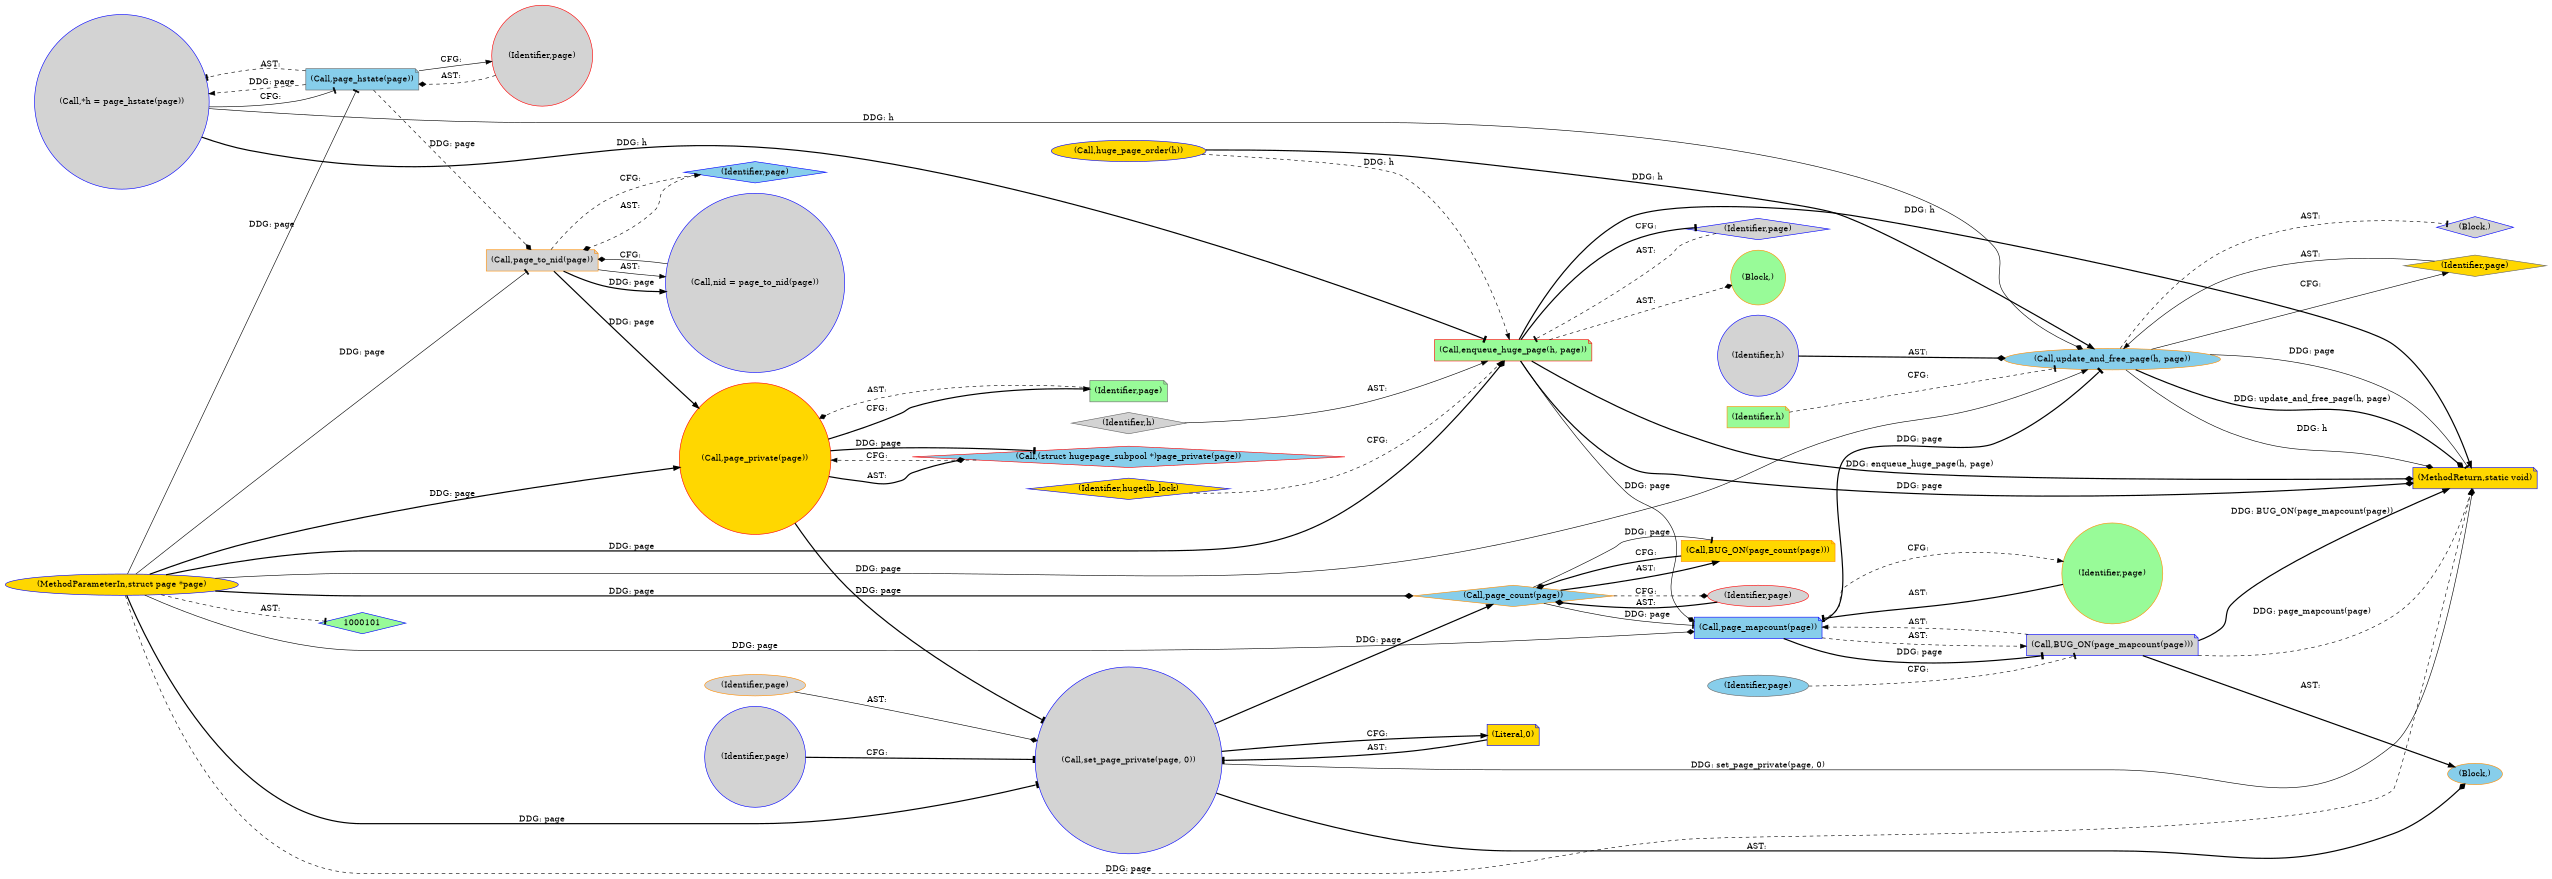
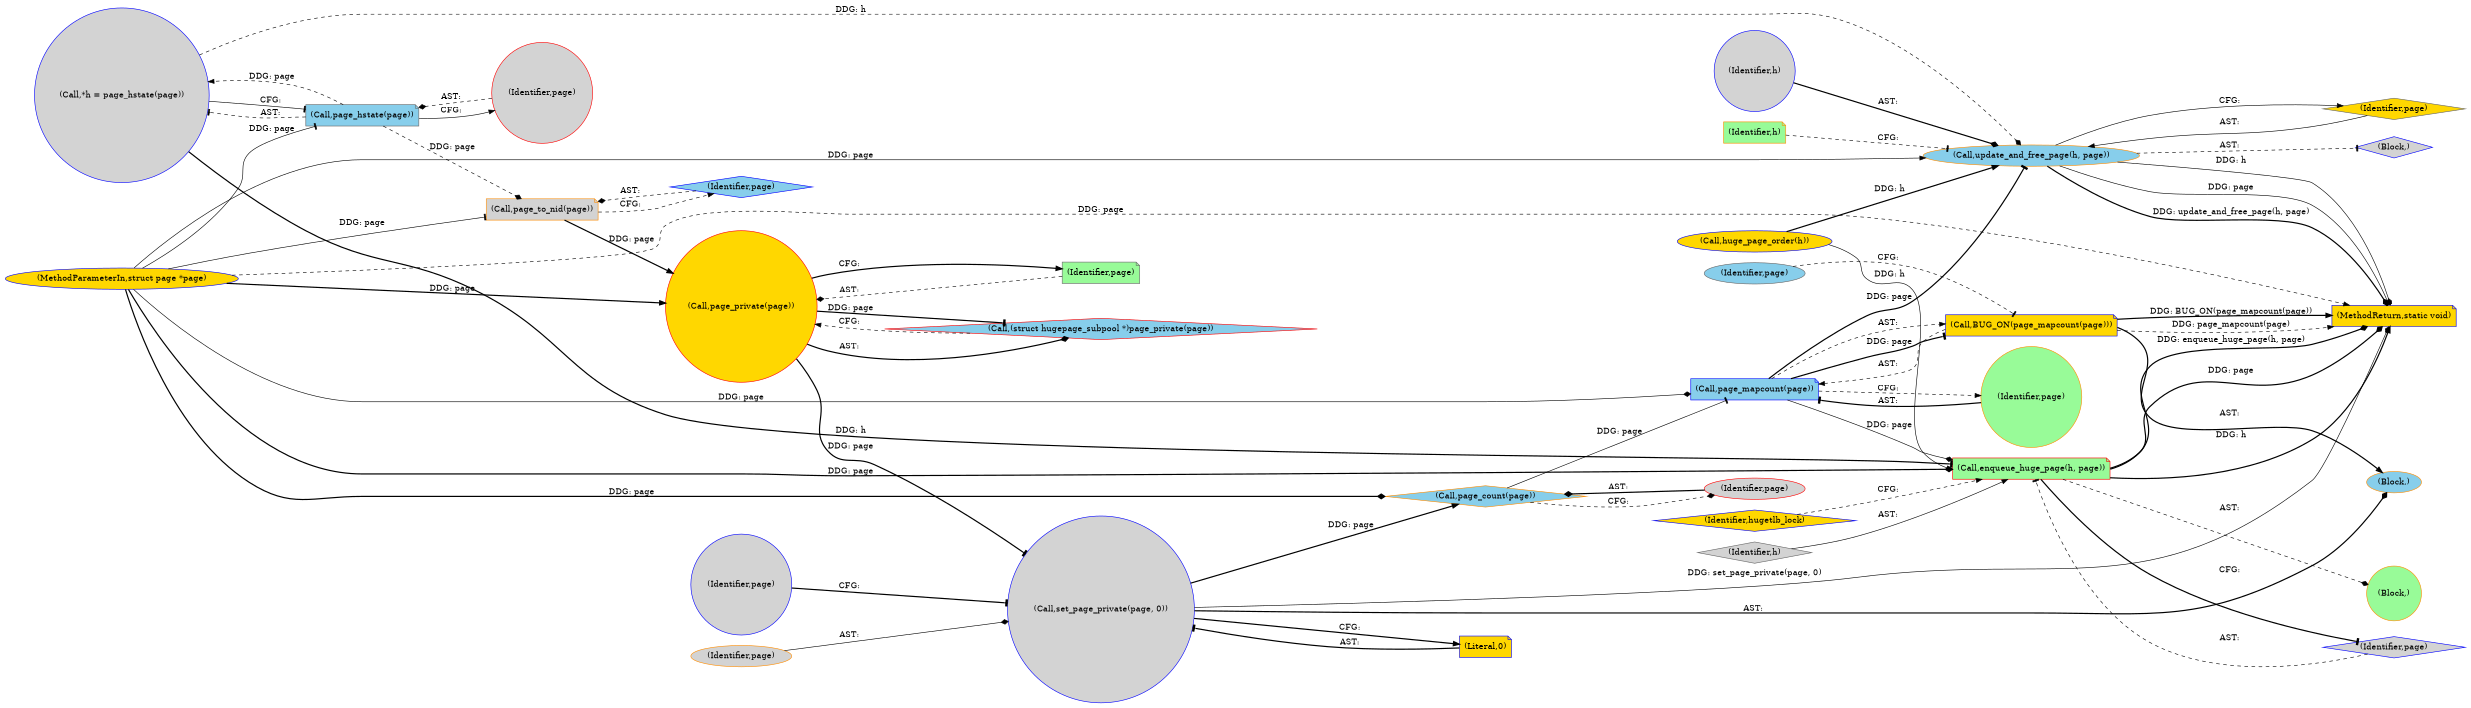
  digraph {
    rankdir=LR
    node [color=blue fillcolor=lightgrey shape=note style=filled]
    edge [arrowhead=normal style=bold]
    n1 [fillcolor=skyblue label="(Call,page_mapcount(page))"]
-   n2 [label="(Call,BUG_ON(page_mapcount(page)))"]
+   n2 [fillcolor=gold label="(Call,BUG_ON(page_mapcount(page)))"]
    n3 [color=darkorange fillcolor=skyblue label="(Call,update_and_free_page(h, page))" shape=ellipse]
    n4 [color=red fillcolor=palegreen label="(Call,enqueue_huge_page(h, page))"]
    n5 [color=darkorange fillcolor=palegreen label="(Identifier,page)" shape=circle]
    n6 [fillcolor=gold label="(MethodReturn,static void)"]
    n7 [color=darkorange fillcolor=skyblue label="(Block,)" shape=ellipse]
    n8 [color=gray40 fillcolor=gold label="(Identifier,page)" shape=diamond]
    n9 [label="(Block,)" shape=diamond]
    n10 [label="(Identifier,page)" shape=diamond]
    n11 [color=darkorange fillcolor=palegreen label="(Block,)" shape=circle]
    n12 [color=darkorange fillcolor=skyblue label="(Call,page_count(page))" shape=diamond]
-   n13 [color=darkorange fillcolor=gold label="(Call,BUG_ON(page_count(page)))"]
    n14 [color=red label="(Identifier,page)" shape=ellipse]
    n15 [label="(Call,set_page_private(page, 0))" shape=circle]
    n16 [fillcolor=gold label="(Literal,0)"]
    n17 [color=red fillcolor=gold label="(Call,page_private(page))" shape=circle]
    n18 [color=red fillcolor=skyblue label="(Call,(struct hugepage_subpool *)page_private(page))" shape=diamond]
    n19 [color=gray40 fillcolor=palegreen label="(Identifier,page)"]
    n20 [color=darkorange label="(Call,page_to_nid(page))"]
-   n21 [label="(Call,nid = page_to_nid(page))" shape=circle]
    n22 [fillcolor=skyblue label="(Identifier,page)" shape=diamond]
    n23 [color=gray40 fillcolor=skyblue label="(Call,page_hstate(page))"]
    n24 [color=red label="(Identifier,page)" shape=circle]
    n25 [label="(Call,*h = page_hstate(page))" shape=circle]
    n26 [fillcolor=gold label="(MethodParameterIn,struct page *page)" shape=ellipse]
-   1000101 [fillcolor=palegreen shape=diamond]
    n28 [color=gray40 fillcolor=skyblue label="(Identifier,page)" shape=ellipse]
    n29 [fillcolor=gold label="(Call,huge_page_order(h))" shape=ellipse]
    n30 [label="(Identifier,h)" shape=circle]
    n31 [fillcolor=gold label="(Identifier,hugetlb_lock)" shape=diamond]
    n32 [color=gray40 label="(Identifier,h)" shape=diamond]
    n33 [color=darkorange label="(Identifier,page)" shape=ellipse]
    n34 [color=darkorange fillcolor=palegreen label="(Identifier,h)"]
    n35 [label="(Identifier,page)" shape=circle]
    n1 -> n2 [label="AST: " style=dashed]
    n1 -> n2 [arrowhead=tee label="DDG: page"]
    n1 -> n3 [arrowhead=tee label="DDG: page"]
-   n4 -> n1 [arrowhead=diamond label="DDG: page" style=solid]
+   n1 -> n4 [arrowhead=diamond label="DDG: page" style=solid]
    n1 -> n5 [label="CFG: " style=dashed]
    n2 -> n1 [label="AST: " style=dashed]
    n2 -> n6 [label="DDG: BUG_ON(page_mapcount(page))"]
    n2 -> n6 [label="DDG: page_mapcount(page)" style=dashed]
    n2 -> n7 [label="AST: "]
    n3 -> n6 [arrowhead=tee label="DDG: page" style=solid]
    n3 -> n6 [arrowhead=diamond label="DDG: update_and_free_page(h, page)"]
    n3 -> n6 [arrowhead=diamond label="DDG: h" style=solid]
    n3 -> n8 [label="CFG: " style=solid]
    n3 -> n9 [arrowhead=tee label="AST: " style=dashed]
    n4 -> n6 [arrowhead=diamond label="DDG: page"]
    n4 -> n6 [label="DDG: h"]
    n4 -> n6 [arrowhead=diamond label="DDG: enqueue_huge_page(h, page)"]
    n4 -> n10 [arrowhead=tee label="CFG: "]
    n4 -> n11 [arrowhead=diamond label="AST: " style=dashed]
    n5 -> n1 [arrowhead=tee label="AST: "]
    n8 -> n3 [label="AST: " style=solid]
    n10 -> n4 [arrowhead=tee label="AST: " style=dashed]
    n12 -> n1 [arrowhead=tee label="DDG: page" style=solid]
-   n12 -> n13 [label="AST: "]
-   n12 -> n13 [arrowhead=tee label="DDG: page" style=solid]
    n12 -> n14 [arrowhead=diamond label="CFG: " style=dashed]
-   n13 -> n12 [arrowhead=diamond label="CFG: "]
    n14 -> n12 [arrowhead=diamond label="AST: "]
    n15 -> n6 [arrowhead=diamond label="DDG: set_page_private(page, 0)" style=solid]
    n15 -> n7 [arrowhead=diamond label="AST: "]
    n15 -> n12 [label="DDG: page"]
    n15 -> n16 [label="CFG: "]
    n16 -> n15 [arrowhead=tee label="AST: "]
    n17 -> n15 [arrowhead=tee label="DDG: page"]
    n17 -> n18 [arrowhead=diamond label="AST: "]
    n17 -> n18 [arrowhead=tee label="DDG: page"]
    n17 -> n19 [label="CFG: "]
    n18 -> n17 [label="CFG: " style=dashed]
    n19 -> n17 [arrowhead=diamond label="AST: " style=dashed]
    n20 -> n17 [label="DDG: page"]
-   n20 -> n21 [label="AST: " style=solid]
-   n20 -> n21 [label="DDG: page"]
    n20 -> n22 [label="CFG: " style=dashed]
-   n21 -> n20 [arrowhead=diamond label="CFG: " style=solid]
    n22 -> n20 [arrowhead=diamond label="AST: " style=dashed]
    n23 -> n20 [arrowhead=diamond label="DDG: page" style=dashed]
    n23 -> n24 [label="CFG: " style=solid]
    n23 -> n25 [arrowhead=tee label="AST: " style=dashed]
    n23 -> n25 [label="DDG: page" style=dashed]
    n24 -> n23 [arrowhead=diamond label="AST: " style=dashed]
-   n25 -> n3 [arrowhead=diamond label="DDG: h" style=solid]
+   n25 -> n3 [arrowhead=diamond label="DDG: h" style=dashed]
    n25 -> n4 [arrowhead=tee label="DDG: h"]
    n25 -> n23 [arrowhead=tee label="CFG: " style=solid]
    n26 -> n1 [arrowhead=diamond label="DDG: page" style=solid]
    n26 -> n3 [label="DDG: page" style=solid]
    n26 -> n4 [arrowhead=diamond label="DDG: page"]
    n26 -> n6 [label="DDG: page" style=dashed]
    n26 -> n12 [arrowhead=diamond label="DDG: page"]
-   n26 -> n15 [arrowhead=tee label="DDG: page"]
    n26 -> n17 [label="DDG: page"]
    n26 -> n20 [arrowhead=tee label="DDG: page" style=solid]
    n26 -> n23 [arrowhead=tee label="DDG: page" style=solid]
-   n26 -> 1000101 [arrowhead=tee label="AST: " style=dashed]
    n28 -> n2 [arrowhead=tee label="CFG: " style=dashed]
    n29 -> n3 [label="DDG: h"]
-   n29 -> n4 [label="DDG: h" style=dashed]
+   n29 -> n4 [label="DDG: h" style=solid]
    n30 -> n3 [arrowhead=diamond label="AST: "]
    n31 -> n4 [label="CFG: " style=dashed]
    n32 -> n4 [label="AST: " style=solid]
    n33 -> n15 [arrowhead=diamond label="AST: " style=solid]
    n34 -> n3 [arrowhead=tee label="CFG: " style=dashed]
    n35 -> n15 [arrowhead=tee label="CFG: "]
  }
